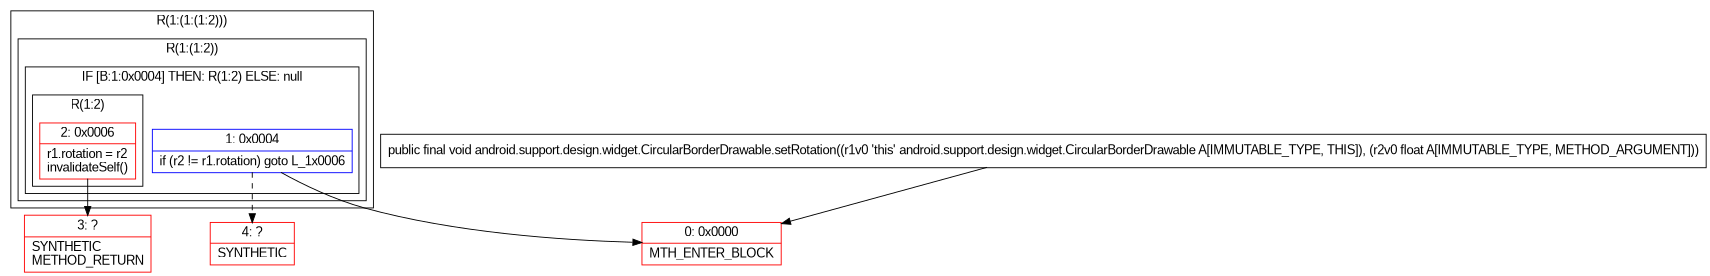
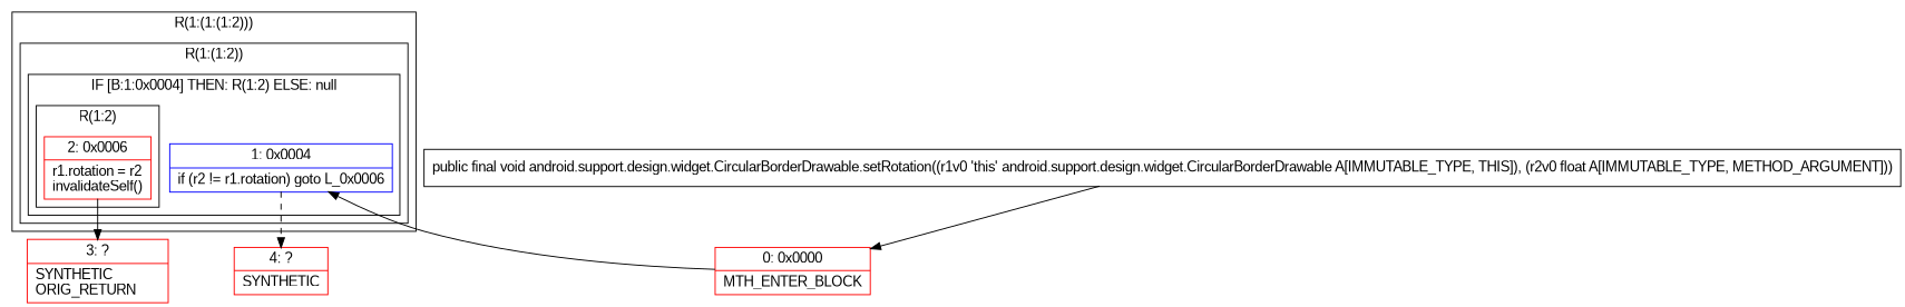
  digraph {
    fontname="Liberation Sans"
    node [color=red fontname="Liberation Sans" shape=record]
    edge [fontname="Liberation Sans"]
    n1 [label="{2\:\ 0x0006|r1.rotation = r2\linvalidateSelf()\l}"]
-   n2 [color=blue label="{1\:\ 0x0004|if (r2 != r1.rotation) goto L_1x0006\l}"]
-   n3 [label="{3\:\ ?|SYNTHETIC\lMETHOD_RETURN\l}"]
+   n2 [color=blue label="{1\:\ 0x0004|if (r2 != r1.rotation) goto L_0x0006\l}"]
+   n3 [label="{3\:\ ?|SYNTHETIC\lORIG_RETURN\l}"]
    n4 [label="{4\:\ ?|SYNTHETIC\l}"]
    n5 [label="{0\:\ 0x0000|MTH_ENTER_BLOCK\l}"]
    n6 [label="{public final void android.support.design.widget.CircularBorderDrawable.setRotation((r1v0 'this' android.support.design.widget.CircularBorderDrawable A[IMMUTABLE_TYPE, THIS]), (r2v0 float A[IMMUTABLE_TYPE, METHOD_ARGUMENT])) }" color=""]
    subgraph cluster_1 {
      label="R(1:(1:(1:2)))"
      subgraph cluster_2 {
        label="R(1:(1:2))"
        subgraph cluster_3 {
          label="IF [B:1:0x0004] THEN: R(1:2) ELSE: null"
          n2
          subgraph cluster_4 {
            label="R(1:2)"
            n1
          }
        }
      }
    }
    n1 -> n3
    n2 -> n4 [style=dashed]
-   n2 -> n5
+   n5 -> n2
    n6 -> n5
  }
